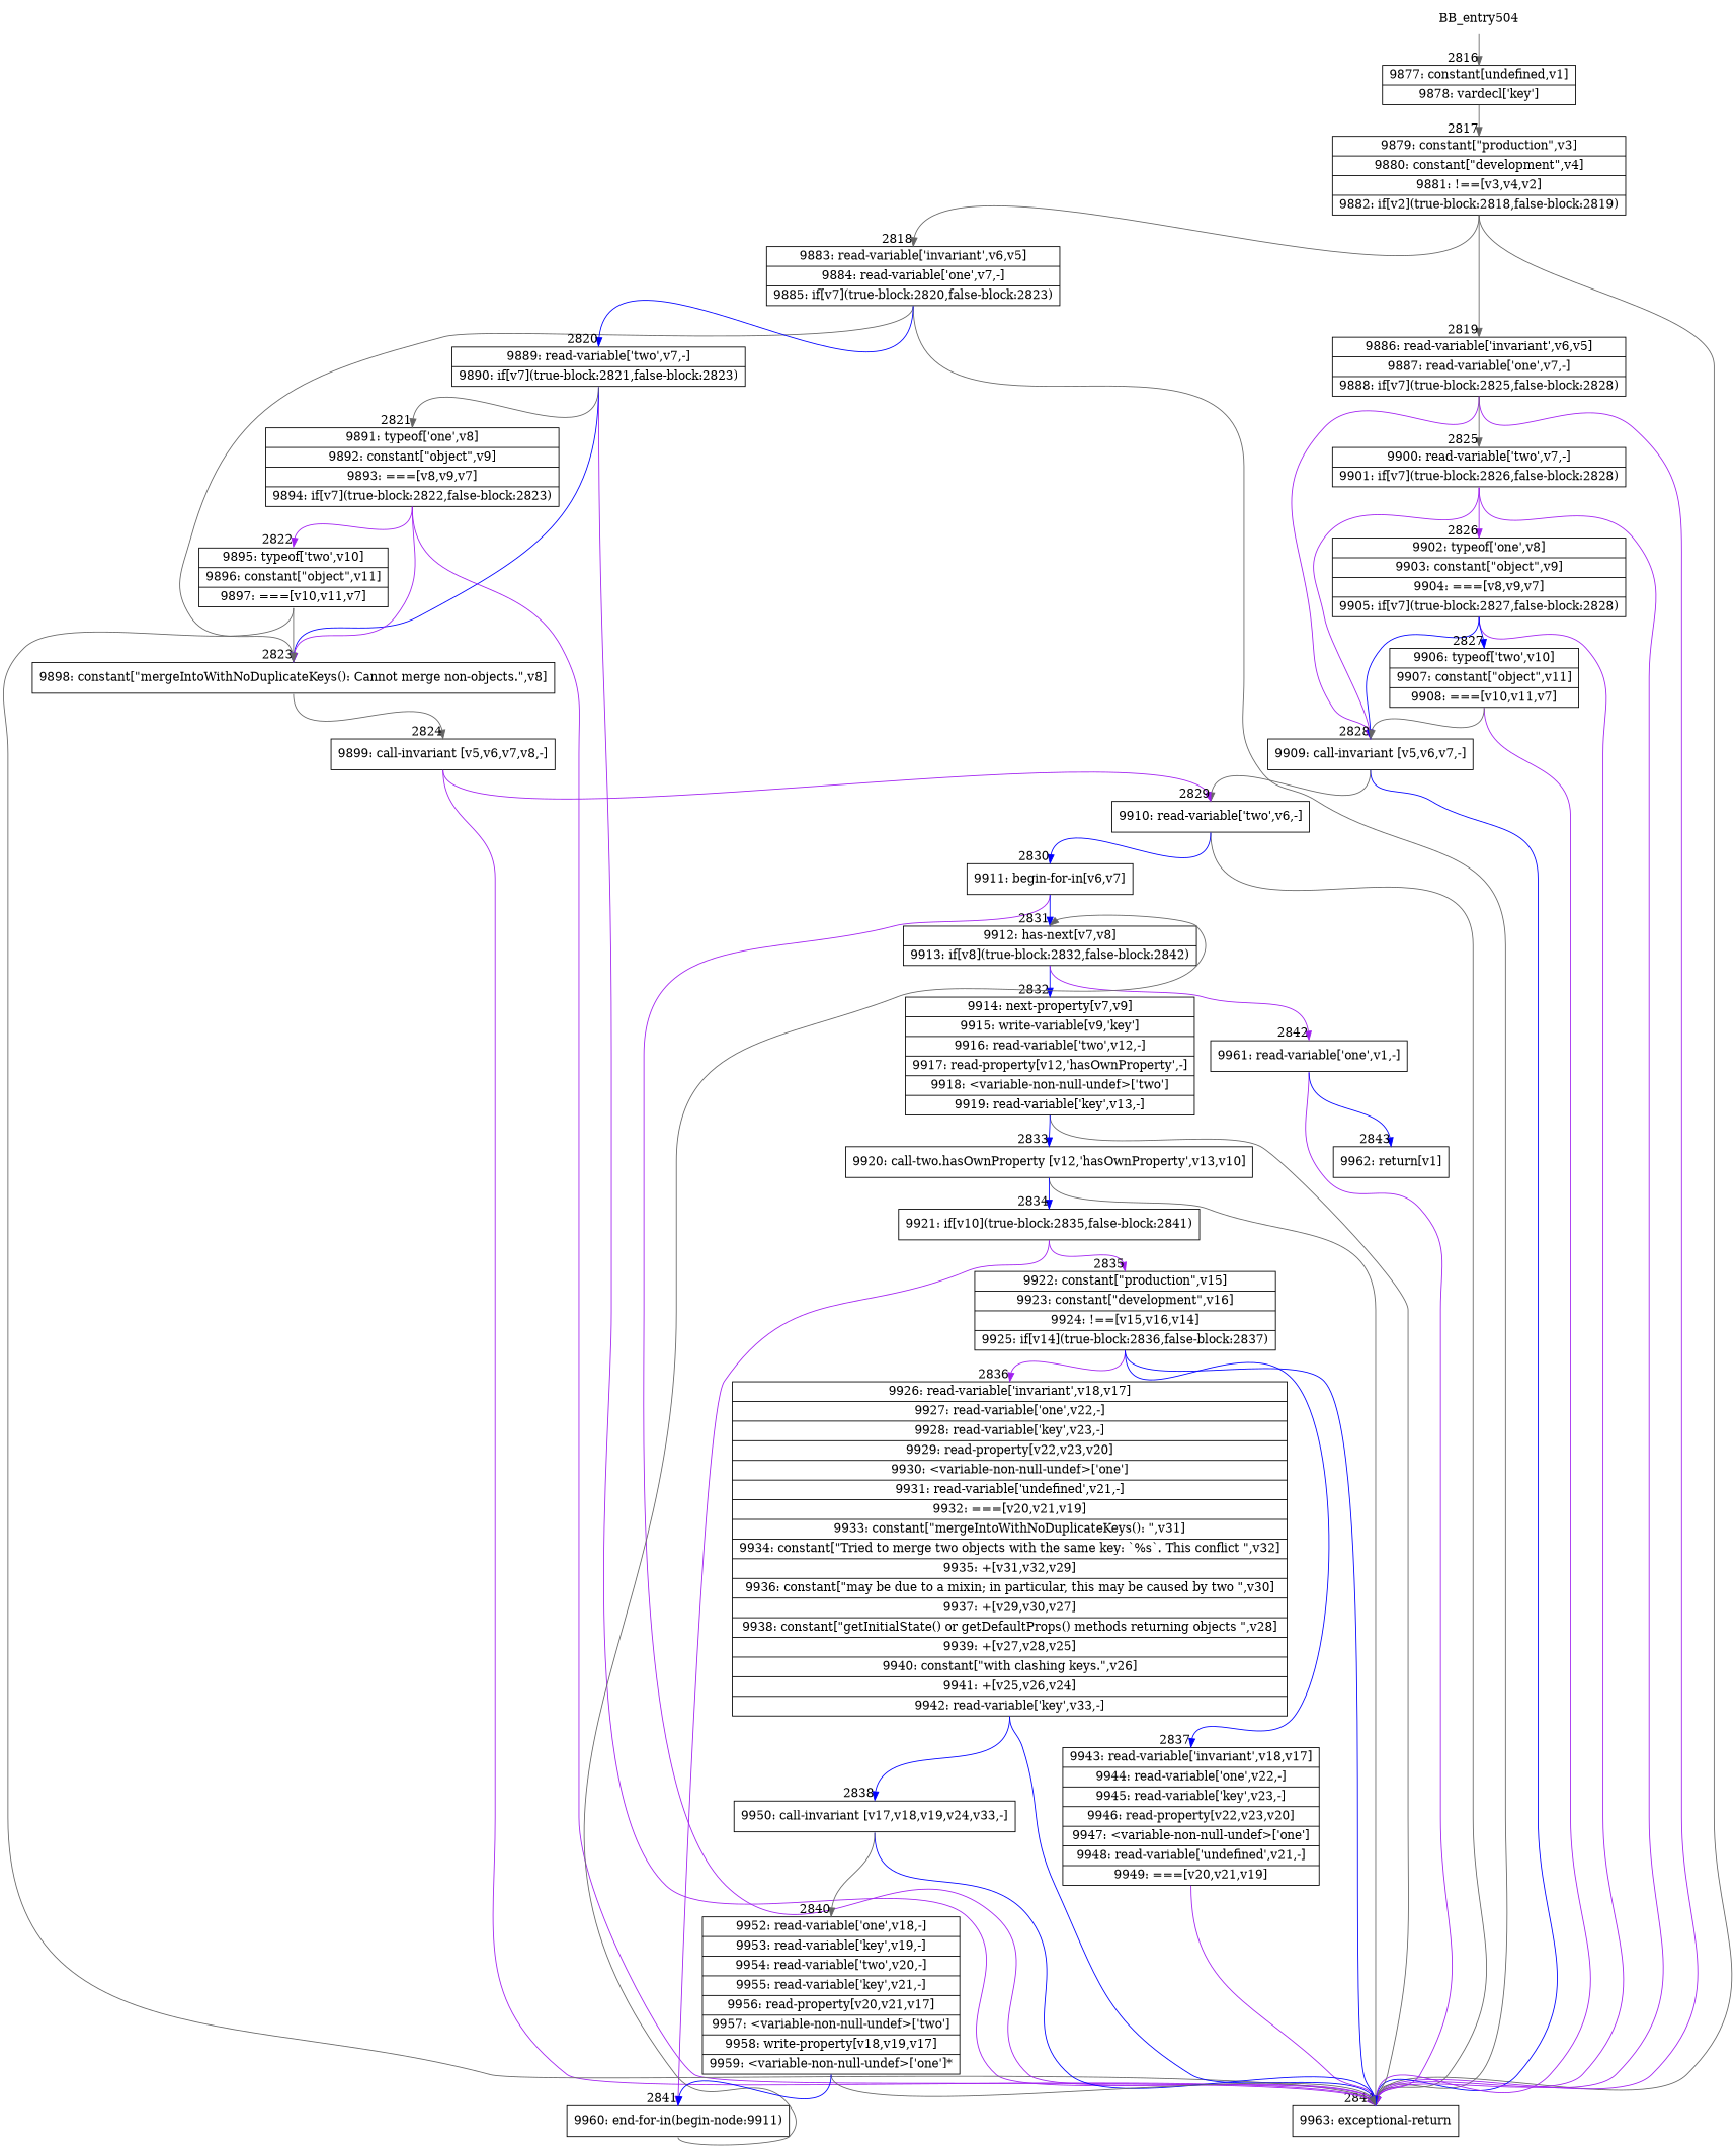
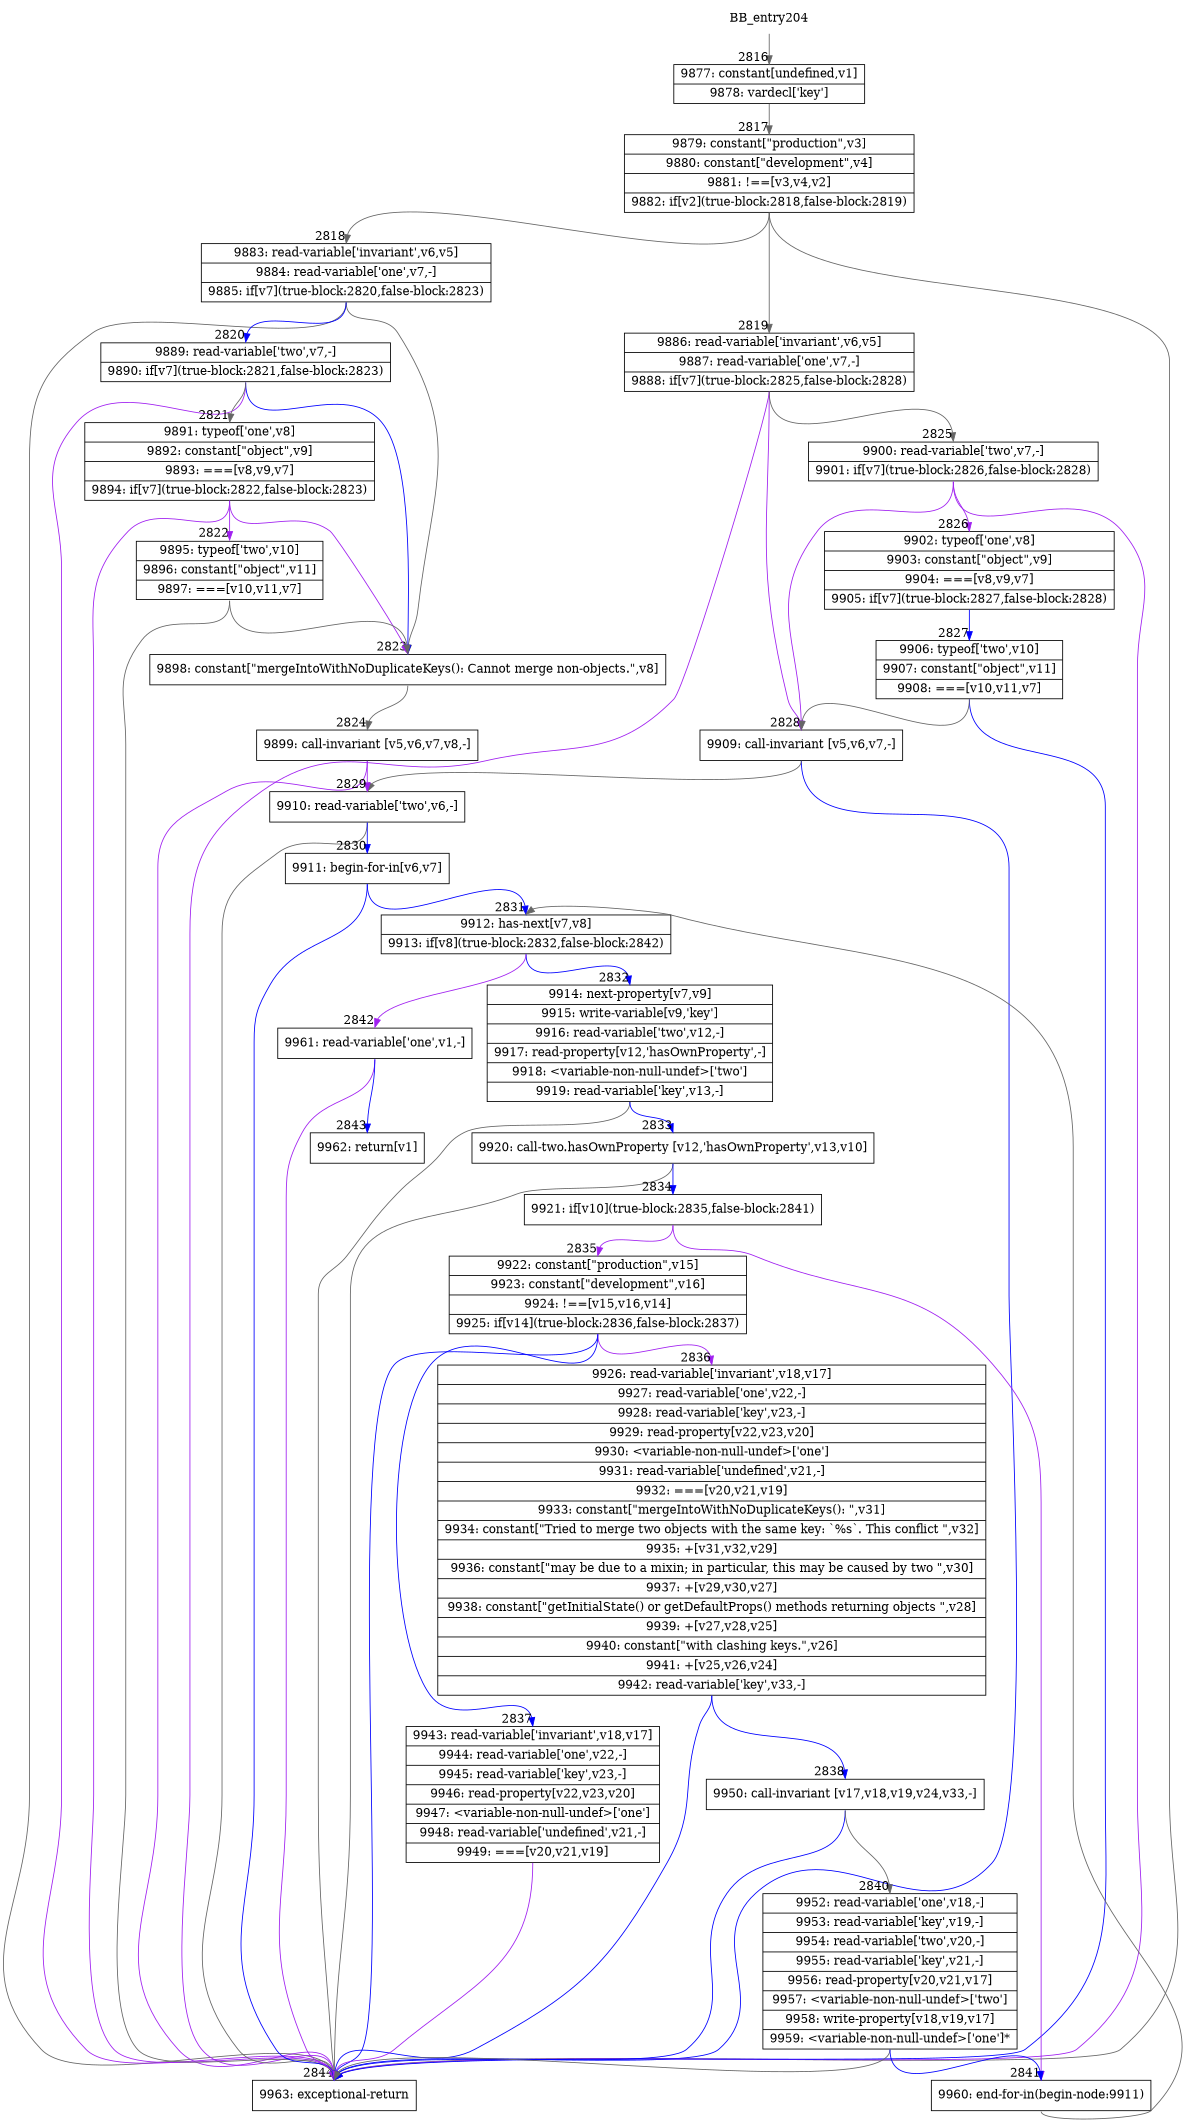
  digraph {
    rankdir=TD
    node [shape=record]
    edge [color=gray40 headport=n tailport=s]
-   BB_entry204 [shape=none label=BB_entry504]
+   BB_entry204 [shape=none]
    n2 [label="{9877: constant[undefined,v1]|9878: vardecl['key']}"]
    n3 [label="{9879: constant[\"production\",v3]|9880: constant[\"development\",v4]|9881: !==[v3,v4,v2]|9882: if[v2](true-block:2818,false-block:2819)}"]
    n4 [label="{9883: read-variable['invariant',v6,v5]|9884: read-variable['one',v7,-]|9885: if[v7](true-block:2820,false-block:2823)}"]
    n5 [label="{9886: read-variable['invariant',v6,v5]|9887: read-variable['one',v7,-]|9888: if[v7](true-block:2825,false-block:2828)}"]
    n6 [label="{9963: exceptional-return}"]
    n7 [label="{9898: constant[\"mergeIntoWithNoDuplicateKeys(): Cannot merge non-objects.\",v8]}"]
    n8 [label="{9889: read-variable['two',v7,-]|9890: if[v7](true-block:2821,false-block:2823)}"]
    n9 [label="{9909: call-invariant [v5,v6,v7,-]}"]
    n10 [label="{9900: read-variable['two',v7,-]|9901: if[v7](true-block:2826,false-block:2828)}"]
    n11 [label="{9899: call-invariant [v5,v6,v7,v8,-]}"]
    n12 [label="{9891: typeof['one',v8]|9892: constant[\"object\",v9]|9893: ===[v8,v9,v7]|9894: if[v7](true-block:2822,false-block:2823)}"]
    n13 [label="{9910: read-variable['two',v6,-]}"]
    n14 [label="{9902: typeof['one',v8]|9903: constant[\"object\",v9]|9904: ===[v8,v9,v7]|9905: if[v7](true-block:2827,false-block:2828)}"]
    n15 [label="{9895: typeof['two',v10]|9896: constant[\"object\",v11]|9897: ===[v10,v11,v7]}"]
    n16 [label="{9911: begin-for-in[v6,v7]}"]
    n17 [label="{9906: typeof['two',v10]|9907: constant[\"object\",v11]|9908: ===[v10,v11,v7]}"]
    n18 [label="{9912: has-next[v7,v8]|9913: if[v8](true-block:2832,false-block:2842)}"]
    n19 [label="{9914: next-property[v7,v9]|9915: write-variable[v9,'key']|9916: read-variable['two',v12,-]|9917: read-property[v12,'hasOwnProperty',-]|9918: \<variable-non-null-undef\>['two']|9919: read-variable['key',v13,-]}"]
    n20 [label="{9961: read-variable['one',v1,-]}"]
    n21 [label="{9920: call-two.hasOwnProperty [v12,'hasOwnProperty',v13,v10]}"]
    n22 [label="{9962: return[v1]}"]
    n23 [label="{9921: if[v10](true-block:2835,false-block:2841)}"]
    n24 [label="{9922: constant[\"production\",v15]|9923: constant[\"development\",v16]|9924: !==[v15,v16,v14]|9925: if[v14](true-block:2836,false-block:2837)}"]
    n25 [label="{9960: end-for-in(begin-node:9911)}"]
    n26 [label="{9926: read-variable['invariant',v18,v17]|9927: read-variable['one',v22,-]|9928: read-variable['key',v23,-]|9929: read-property[v22,v23,v20]|9930: \<variable-non-null-undef\>['one']|9931: read-variable['undefined',v21,-]|9932: ===[v20,v21,v19]|9933: constant[\"mergeIntoWithNoDuplicateKeys(): \",v31]|9934: constant[\"Tried to merge two objects with the same key: `%s`. This conflict \",v32]|9935: +[v31,v32,v29]|9936: constant[\"may be due to a mixin; in particular, this may be caused by two \",v30]|9937: +[v29,v30,v27]|9938: constant[\"getInitialState() or getDefaultProps() methods returning objects \",v28]|9939: +[v27,v28,v25]|9940: constant[\"with clashing keys.\",v26]|9941: +[v25,v26,v24]|9942: read-variable['key',v33,-]}"]
    n27 [label="{9943: read-variable['invariant',v18,v17]|9944: read-variable['one',v22,-]|9945: read-variable['key',v23,-]|9946: read-property[v22,v23,v20]|9947: \<variable-non-null-undef\>['one']|9948: read-variable['undefined',v21,-]|9949: ===[v20,v21,v19]}"]
    n28 [label="{9950: call-invariant [v17,v18,v19,v24,v33,-]}"]
    n29 [label="{9952: read-variable['one',v18,-]|9953: read-variable['key',v19,-]|9954: read-variable['two',v20,-]|9955: read-variable['key',v21,-]|9956: read-property[v20,v21,v17]|9957: \<variable-non-null-undef\>['two']|9958: write-property[v18,v19,v17]|9959: \<variable-non-null-undef\>['one']*}"]
    BB_entry204 -> n2 [headlabel="    2816"]
    n2 -> n3 [headlabel="      2817"]
    n3 -> n4 [headlabel="      2818"]
    n3 -> n5 [headlabel="      2819"]
    n3 -> n6 [headlabel="      2844"]
    n4 -> n6
    n4 -> n7 [headlabel="      2823"]
    n4 -> n8 [color=blue headlabel="      2820"]
    n5 -> n6 [color=purple]
    n5 -> n9 [color=purple headlabel="      2828"]
    n5 -> n10 [headlabel="      2825"]
    n7 -> n11 [headlabel="      2824"]
    n8 -> n6 [color=purple]
    n8 -> n7 [color=blue]
    n8 -> n12 [headlabel="      2821"]
    n9 -> n6 [color=blue]
    n9 -> n13
    n10 -> n6 [color=purple]
    n10 -> n9 [color=purple]
    n10 -> n14 [color=purple headlabel="      2826"]
    n11 -> n6 [color=purple]
    n11 -> n13 [color=purple headlabel="      2829"]
    n12 -> n6 [color=purple]
    n12 -> n7 [color=purple]
    n12 -> n15 [color=purple headlabel="      2822"]
    n13 -> n6
    n13 -> n16 [color=blue headlabel="      2830"]
-   n14 -> n6 [color=purple]
-   n14 -> n9 [color=blue]
    n14 -> n17 [color=blue headlabel="      2827"]
    n15 -> n6
    n15 -> n7
-   n16 -> n6 [color=purple]
+   n16 -> n6 [color=blue]
    n16 -> n18 [color=blue headlabel="      2831"]
-   n17 -> n6 [color=purple]
+   n17 -> n6 [color=blue]
    n17 -> n9
    n18 -> n19 [color=blue headlabel="      2832"]
    n18 -> n20 [color=purple headlabel="      2842"]
    n19 -> n6
    n19 -> n21 [color=blue headlabel="      2833"]
    n20 -> n6 [color=purple]
    n20 -> n22 [color=blue headlabel="      2843"]
    n21 -> n6
    n21 -> n23 [color=blue headlabel="      2834"]
    n23 -> n24 [color=purple headlabel="      2835"]
    n23 -> n25 [color=purple headlabel="      2841"]
    n24 -> n6 [color=blue]
    n24 -> n26 [color=purple headlabel="      2836"]
    n24 -> n27 [color=blue headlabel="      2837"]
    n25 -> n18
    n26 -> n6 [color=blue]
    n26 -> n28 [color=blue headlabel="      2838"]
    n27 -> n6 [color=purple]
    n28 -> n6 [color=blue]
    n28 -> n29 [headlabel="      2840"]
    n29 -> n6
    n29 -> n25 [color=blue]
  }
